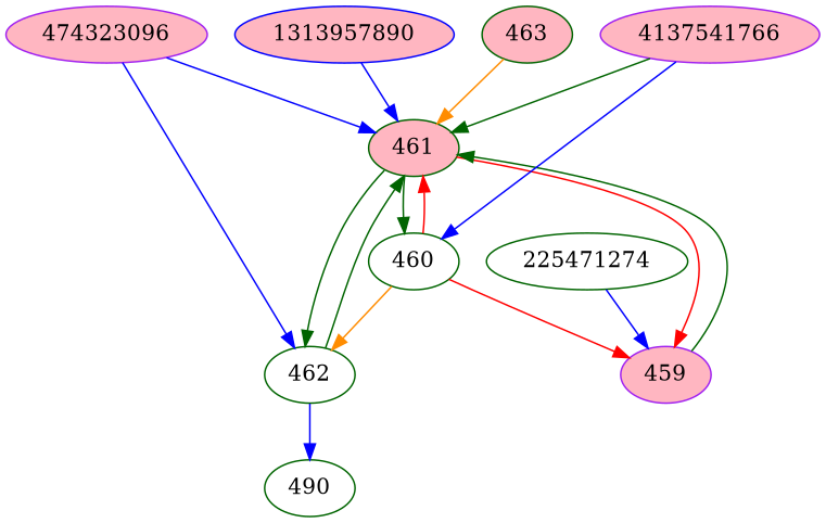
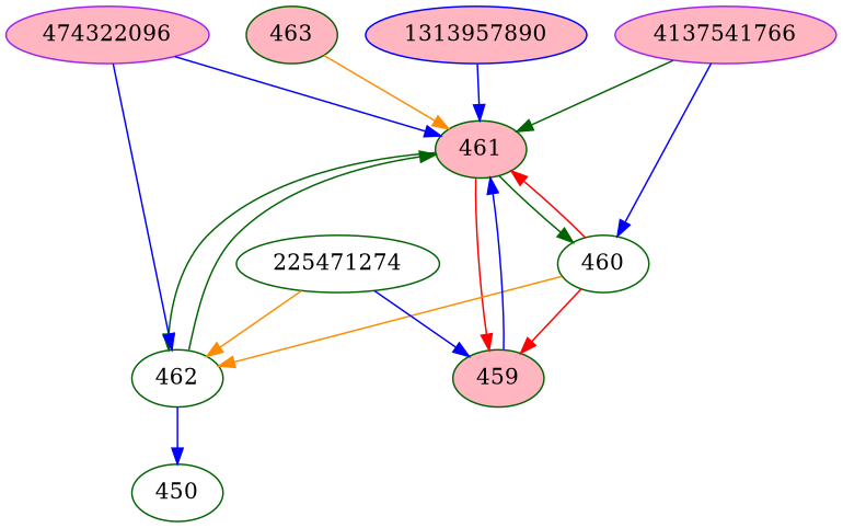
  strict digraph {
    node [color=darkgreen fillcolor=lightpink style=filled]
    edge [color=blue]
    1313957890 [color=blue]
    461
    460 [fillcolor=white]
    462 [fillcolor=white]
-   459 [color=purple]
+   459
    4137541766 [color=purple]
    225471274 [fillcolor=white]
-   450 [fillcolor=white label=490]
+   450 [fillcolor=white]
    463
-   474322096 [color=purple label=474323096]
+   474322096 [color=purple]
    1313957890 -> 461
    461 -> 460 [color=darkgreen]
    461 -> 462 [color=darkgreen]
    461 -> 459 [color=red]
    460 -> 461 [color=red]
    460 -> 462 [color=darkorange]
    460 -> 459 [color=red]
    462 -> 461 [color=darkgreen]
    462 -> 450
-   459 -> 461 [color=darkgreen]
+   459 -> 461
    4137541766 -> 461 [color=darkgreen]
    4137541766 -> 460
+   225471274 -> 462 [color=darkorange]
    225471274 -> 459
    463 -> 461 [color=darkorange]
    474322096 -> 461
    474322096 -> 462
  }
